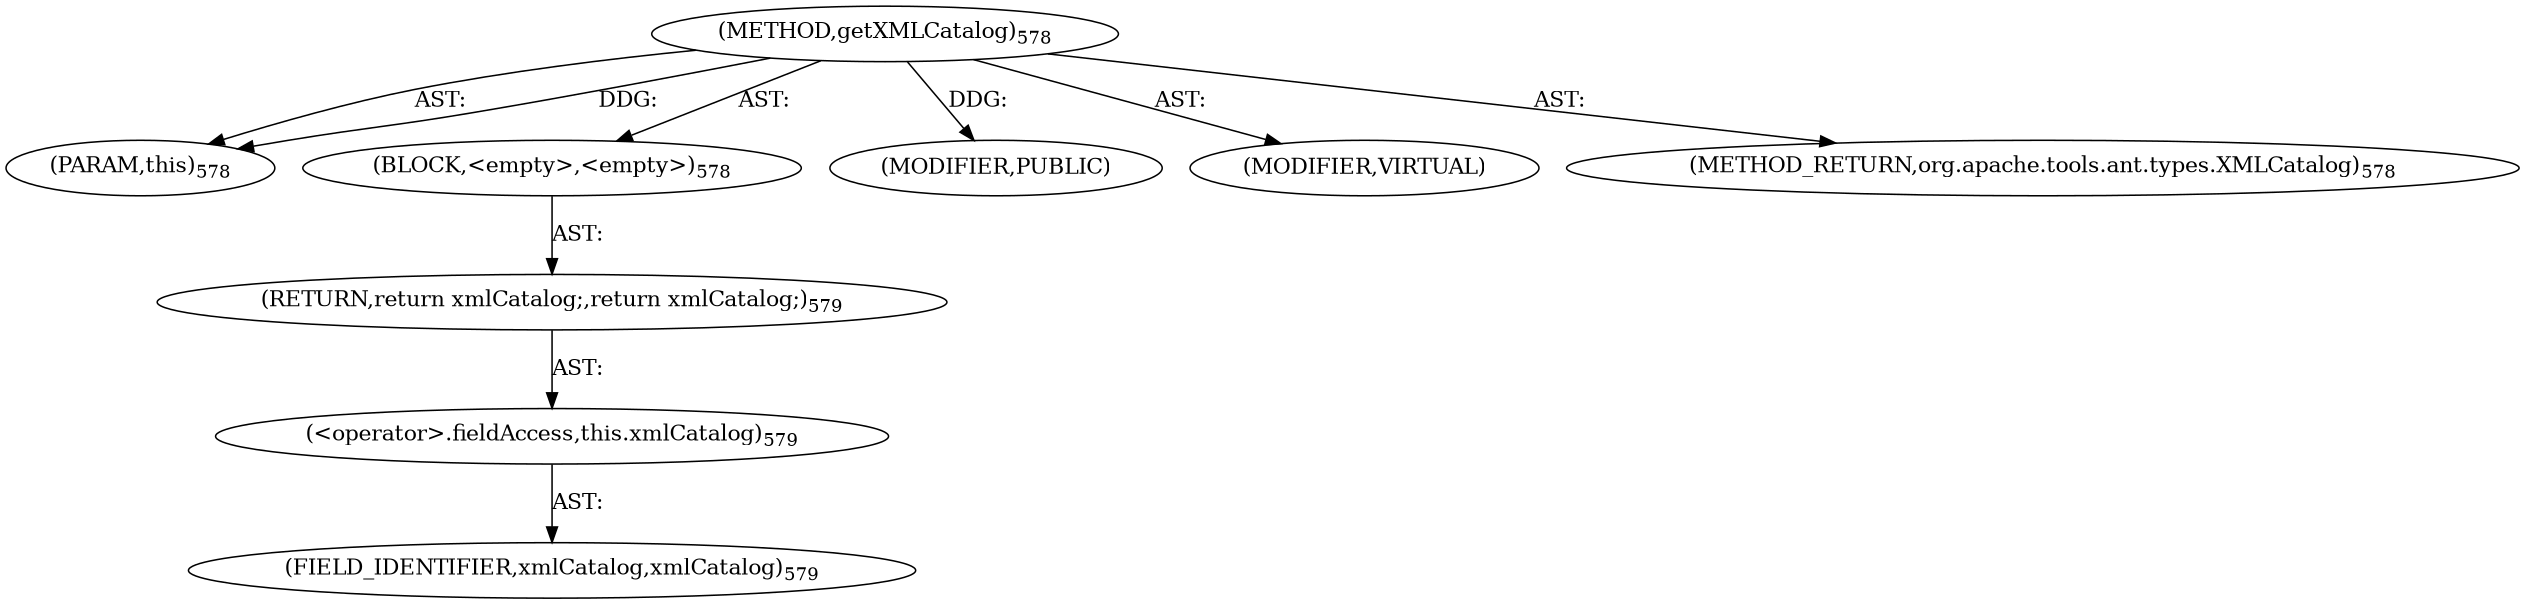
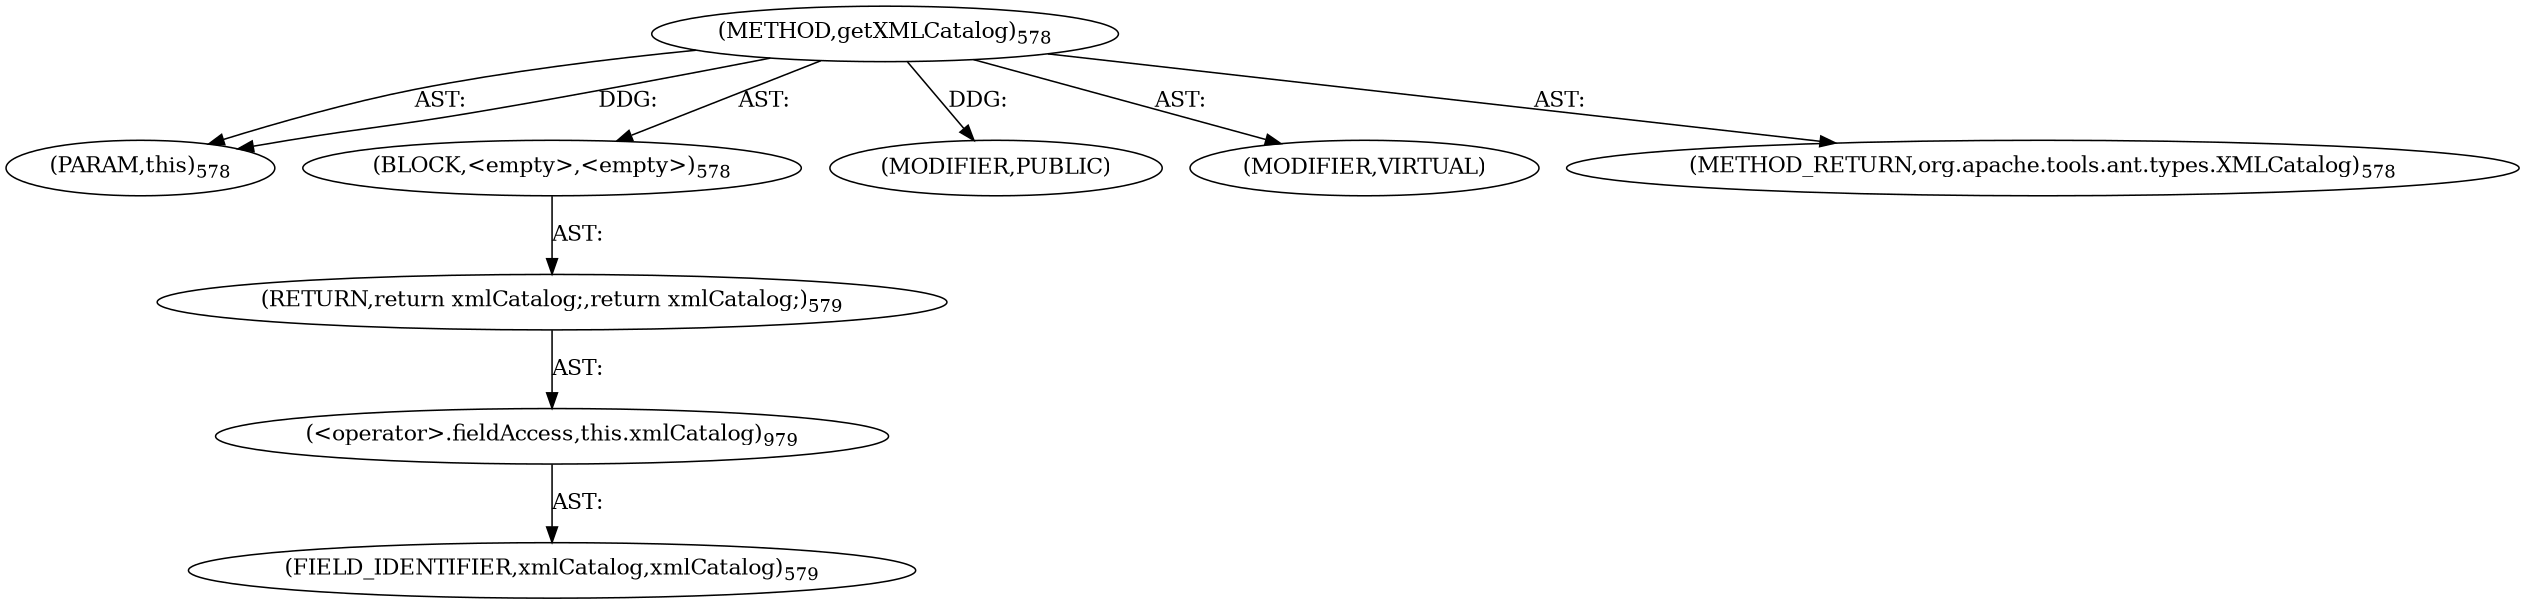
  digraph {
    n1 [label=<(METHOD,getXMLCatalog)<SUB>578</SUB>>]
    n2 [label=<(PARAM,this)<SUB>578</SUB>>]
    n3 [label=<(BLOCK,&lt;empty&gt;,&lt;empty&gt;)<SUB>578</SUB>>]
    n4 [label=<(MODIFIER,PUBLIC)>]
    n5 [label=<(MODIFIER,VIRTUAL)>]
    n6 [label=<(METHOD_RETURN,org.apache.tools.ant.types.XMLCatalog)<SUB>578</SUB>>]
    n7 [label=<(RETURN,return xmlCatalog;,return xmlCatalog;)<SUB>579</SUB>>]
-   n8 [label=<(&lt;operator&gt;.fieldAccess,this.xmlCatalog)<SUB>579</SUB>>]
+   n8 [label=<(&lt;operator&gt;.fieldAccess,this.xmlCatalog)<SUB>979</SUB>>]
    n9 [label=<(FIELD_IDENTIFIER,xmlCatalog,xmlCatalog)<SUB>579</SUB>>]
    n1 -> n2 [label="AST: "]
    n1 -> n2 [label="DDG: "]
    n1 -> n3 [label="AST: "]
    n1 -> n4 [label="DDG: "]
    n1 -> n5 [label="AST: "]
    n1 -> n6 [label="AST: "]
    n3 -> n7 [label="AST: "]
    n7 -> n8 [label="AST: "]
    n8 -> n9 [label="AST: "]
  }
